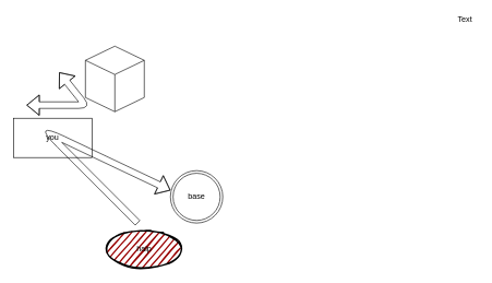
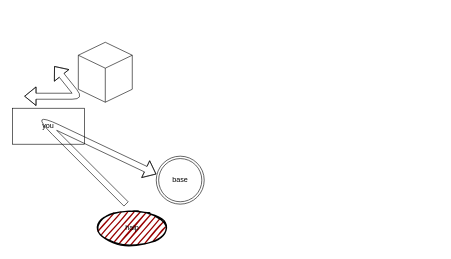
  <mxCell id="0" />
  <mxCell id="1" parent="0" />
  <mxCell id="2" value="you" style="rounded=0;whiteSpace=wrap;html=1;" vertex="1" parent="1"><mxGeometry x="20" y="180" width="120" height="60" as="geometry" /></mxCell>
  <mxCell id="3" value="" style="shape=flexArrow;endArrow=classic;html=1;" edge="1" parent="1"><mxGeometry width="50" height="50" relative="1" as="geometry"><mxPoint x="210" y="340" as="sourcePoint" /><mxPoint x="260" y="290" as="targetPoint" /><Array as="points"><mxPoint x="70" y="200" /></Array></mxGeometry></mxCell>
  <mxCell id="4" value="halp" style="ellipse;whiteSpace=wrap;html=1;strokeWidth=2;fillWeight=2;hachureGap=8;fillColor=#990000;fillStyle=dots;sketch=1;" vertex="1" parent="1"><mxGeometry x="160" y="350" width="120" height="60" as="geometry" /></mxCell>
  <mxCell id="5" value="base" style="ellipse;shape=doubleEllipse;whiteSpace=wrap;html=1;aspect=fixed;" vertex="1" parent="1"><mxGeometry x="260" y="260" width="80" height="80" as="geometry" /></mxCell>
  <mxCell id="6" value="" style="html=1;whiteSpace=wrap;shape=isoCube2;backgroundOutline=1;isoAngle=15;" vertex="1" parent="1"><mxGeometry x="130" y="70" width="90" height="100" as="geometry" /></mxCell>
  <mxCell id="7" value="" style="shape=flexArrow;endArrow=classic;startArrow=classic;html=1;" edge="1" parent="1"><mxGeometry width="50" height="50" relative="1" as="geometry"><mxPoint x="40" y="160" as="sourcePoint" /><mxPoint x="90" y="110" as="targetPoint" /><Array as="points"><mxPoint x="130" y="160" /></Array></mxGeometry></mxCell>
- <mxCell id="8" value="Text" style="text;html=1;align=center;verticalAlign=middle;resizable=0;points=[];autosize=1;" vertex="1" parent="1"><mxGeometry x="690" y="20" width="40" height="20" as="geometry" /></mxCell>
